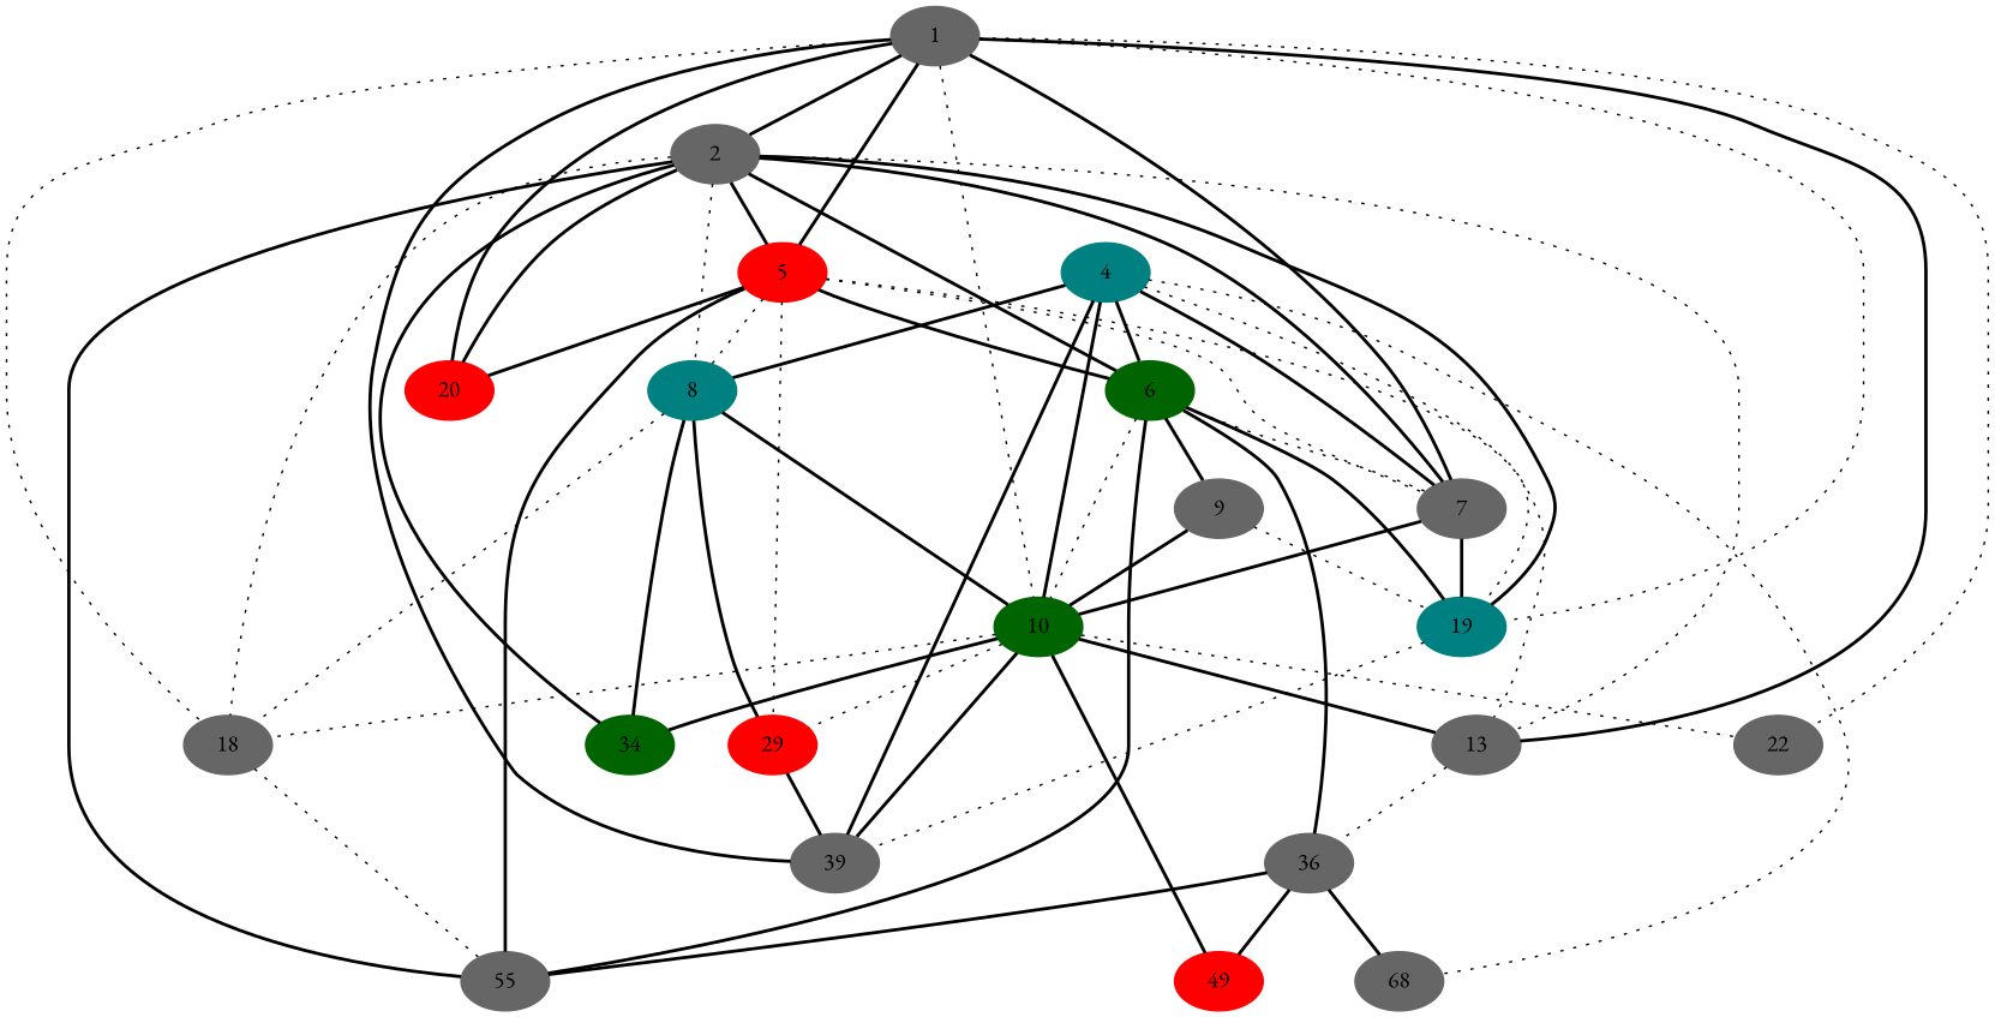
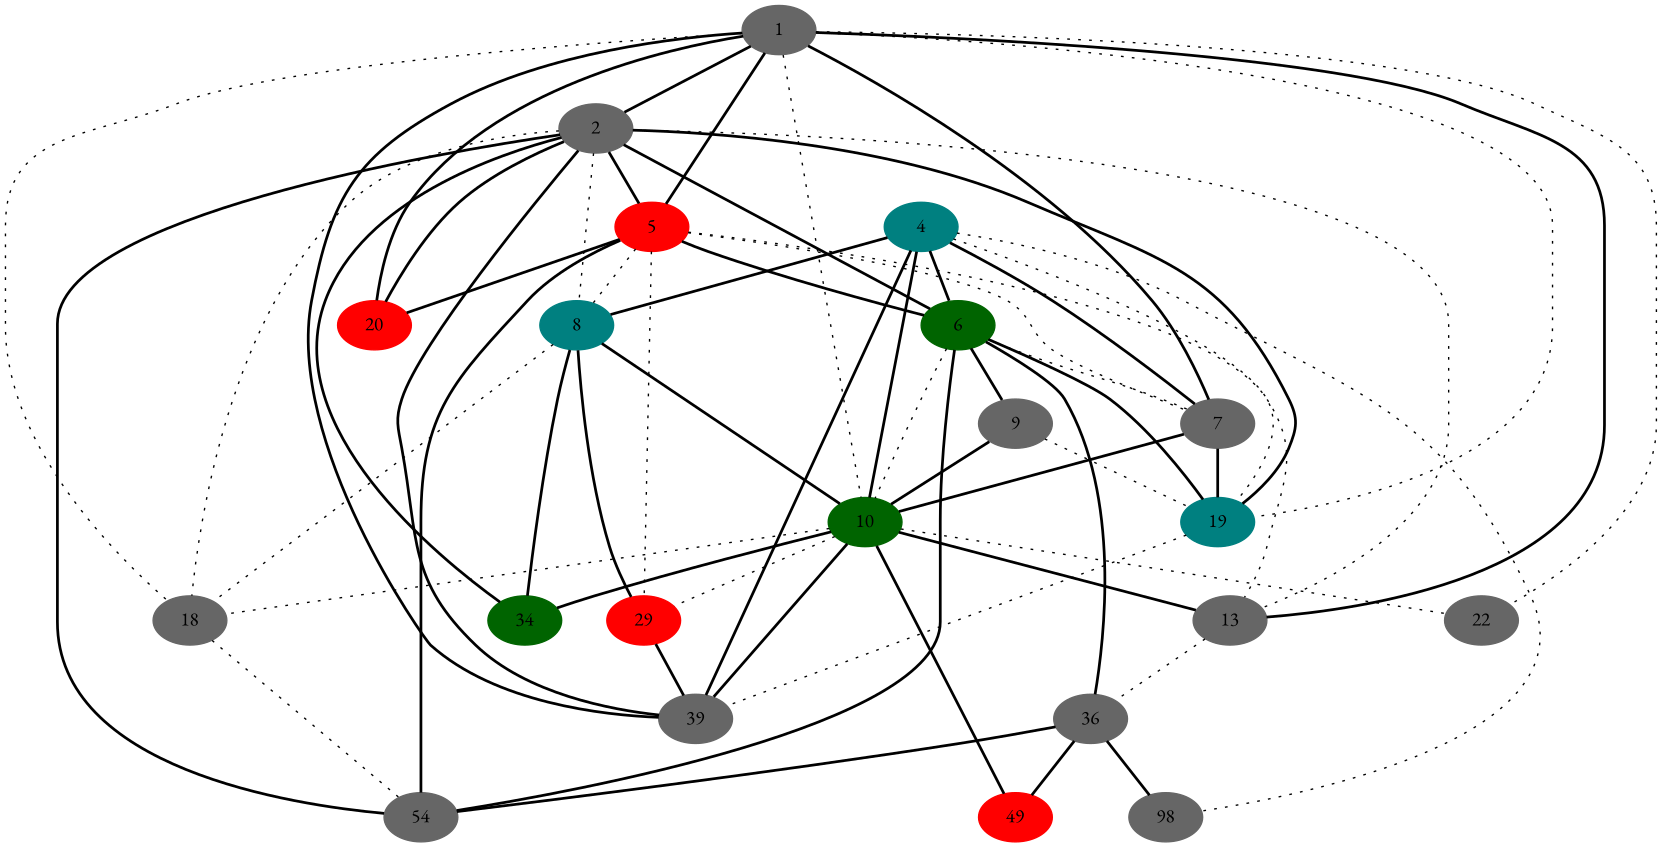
  graph {
    fontname="EB Garamond"
    node [color=gray40 fontname="EB Garamond" style=filled]
    edge [fontname="EB Garamond" style=bold]
    1 [super="+51+3+31"]
    2 [super="+14+38+15+21"]
    5 [color=red super="+59+11+16"]
    7 [super="+28+33+32"]
    10 [color=darkgreen super="+25"]
    13 [super="+27"]
    18 [super="+35"]
    19 [color=teal super="+63+23+30"]
    20 [color=red super="+55"]
    22
    39
    6 [color=darkgreen super="+37"]
    8 [color=teal super="+12+44+47"]
    34 [color=darkgreen]
-   54 [super="+56" label=55]
+   54 [super="+56"]
    29 [color=red super="+41+67"]
    49 [color=red]
    36 [super="+42"]
    9 [super="+17"]
    4 [color=teal super="+69"]
-   68
+   68 [label=98]
    1 -- 2 [weight=2]
    1 -- 5
    1 -- 7 [weight=3]
    1 -- 10 [style=dotted weight=3]
    1 -- 13
    1 -- 18 [style=dotted]
    1 -- 19 [style=dotted]
    1 -- 20 [weight=2]
    1 -- 22 [style=dotted]
    1 -- 39
    2 -- 5
-   2 -- 7
+   2 -- 39
    2 -- 13 [style=dotted]
    2 -- 18 [style=dotted]
    2 -- 19
    2 -- 20
    2 -- 6
    2 -- 8 [style=dotted]
    2 -- 34
    2 -- 54 [weight=2]
    5 -- 7 [style=dotted weight=3]
    5 -- 13 [style=dotted]
    5 -- 20
    5 -- 6 [weight=3]
    5 -- 8 [style=dotted weight=3]
    5 -- 54 [weight=2]
    5 -- 29 [style=dotted]
    7 -- 10 [weight=5]
    7 -- 19 [weight=2]
    10 -- 13 [weight=2]
    10 -- 18 [style=dotted weight=2]
    10 -- 22 [style=dotted]
    10 -- 39
    10 -- 34
    10 -- 29 [style=dotted]
    10 -- 49
    13 -- 36 [style=dotted]
    18 -- 54 [style=dotted]
    19 -- 39 [style=dotted]
    6 -- 7 [style=dotted]
    6 -- 10 [style=dotted]
    6 -- 19 [weight=2]
    6 -- 54
    6 -- 36
    6 -- 9 [weight=2]
    8 -- 10
    8 -- 18 [style=dotted]
    8 -- 34
    8 -- 29
    29 -- 39
    36 -- 54
    36 -- 49
    36 -- 68
    9 -- 10
    9 -- 19 [style=dotted]
    4 -- 7
    4 -- 10
    4 -- 19 [style=dotted]
    4 -- 39
    4 -- 6
    4 -- 8 [weight=2]
    4 -- 68 [style=dotted]
  }
